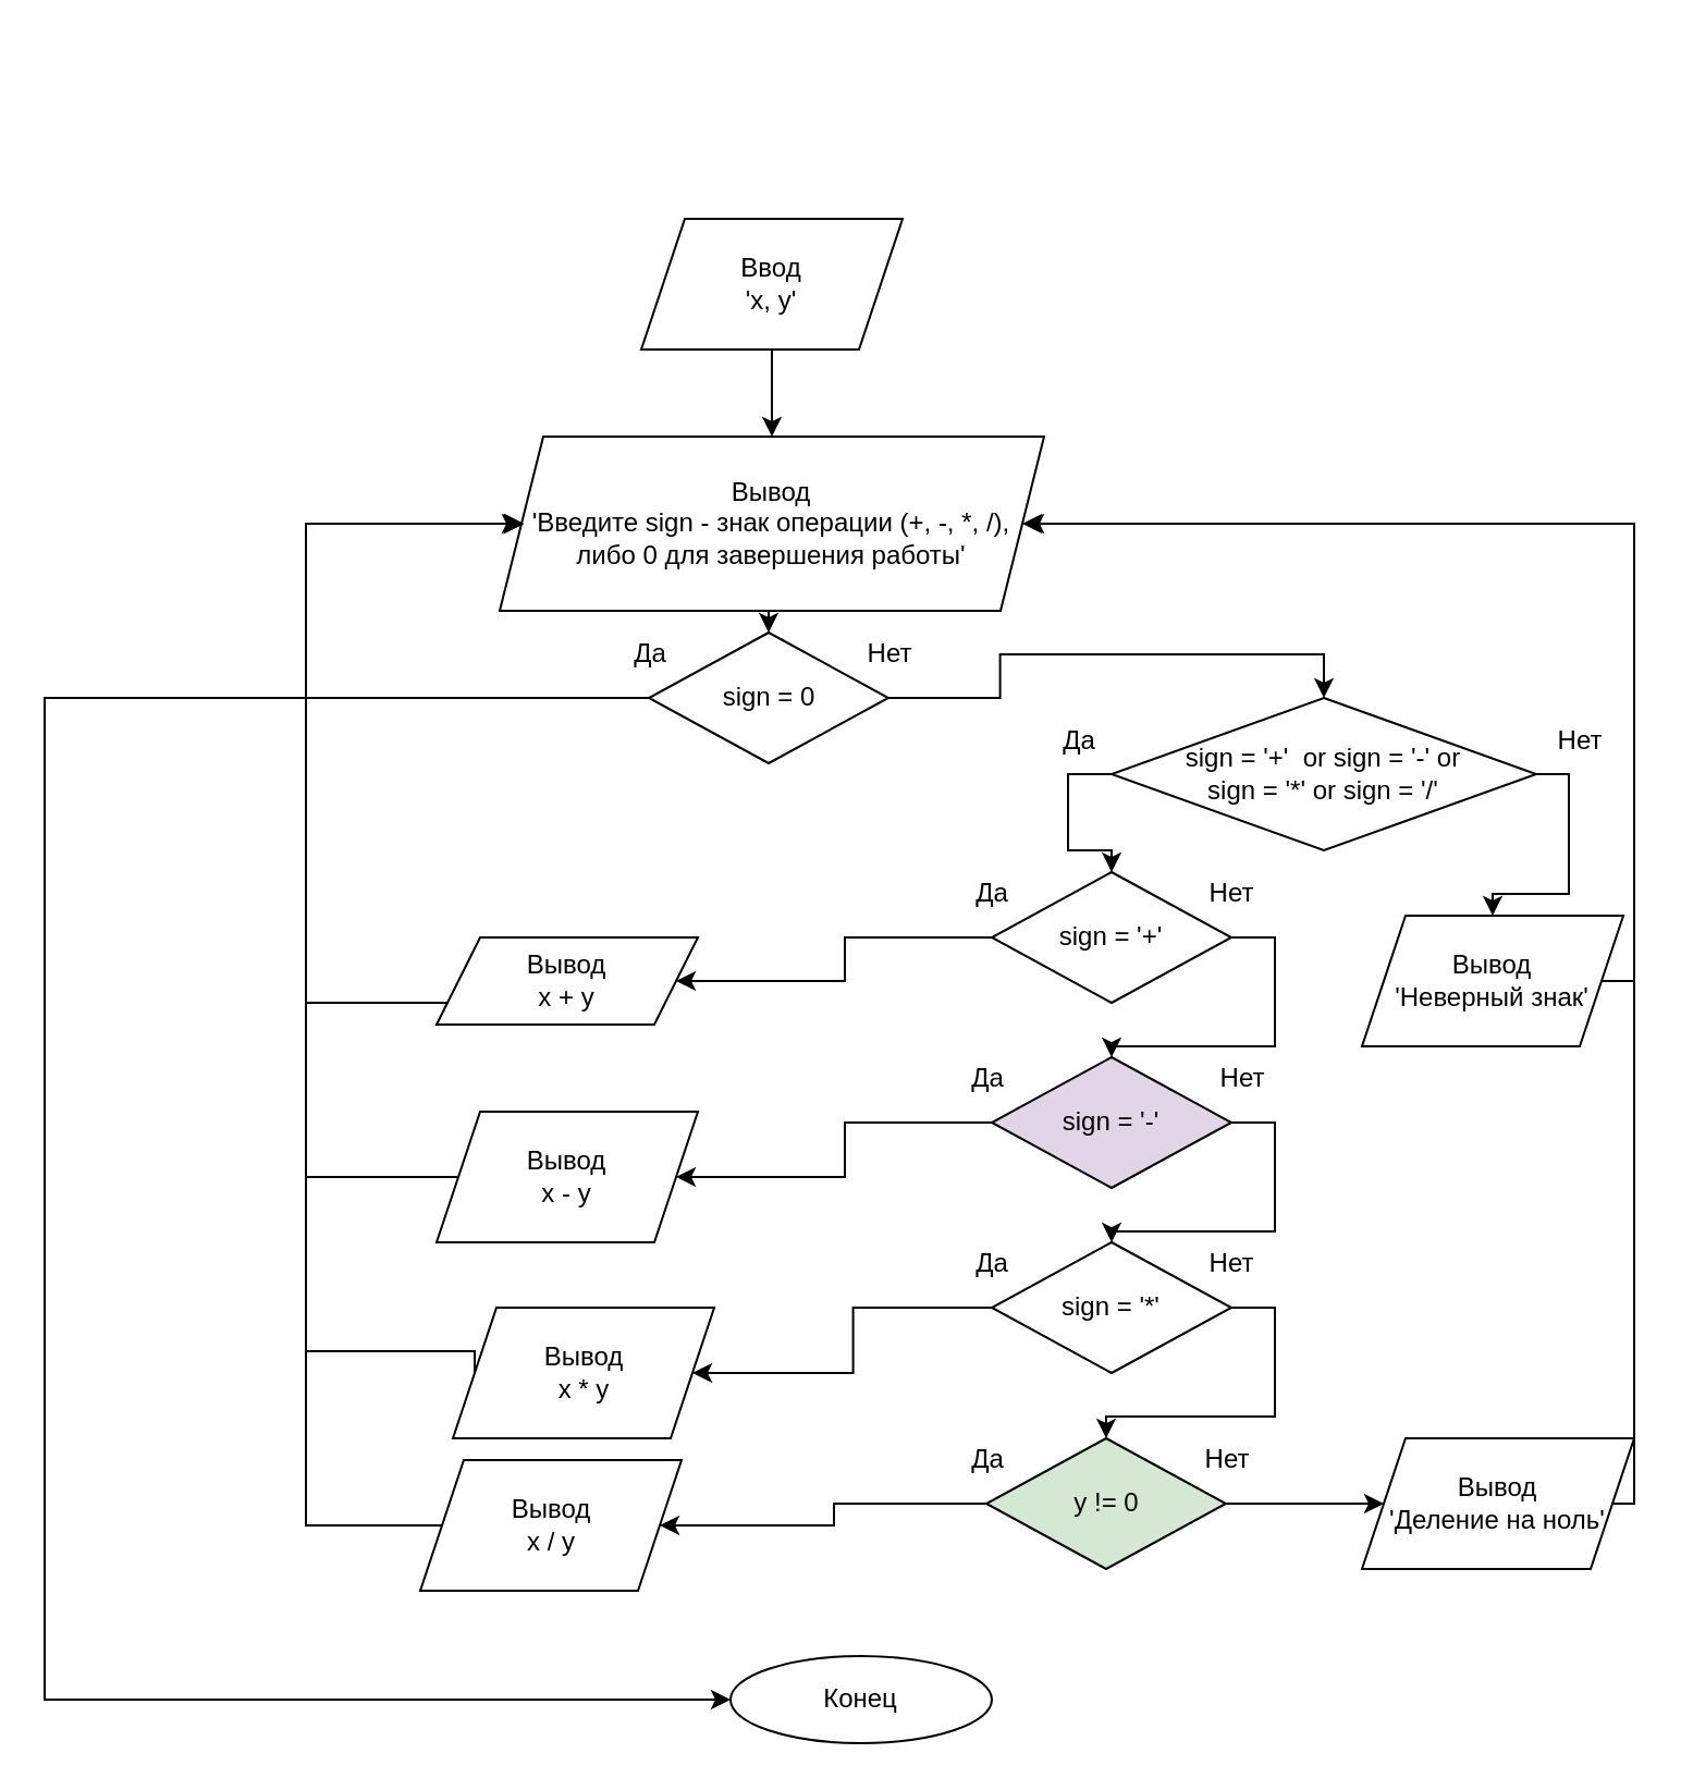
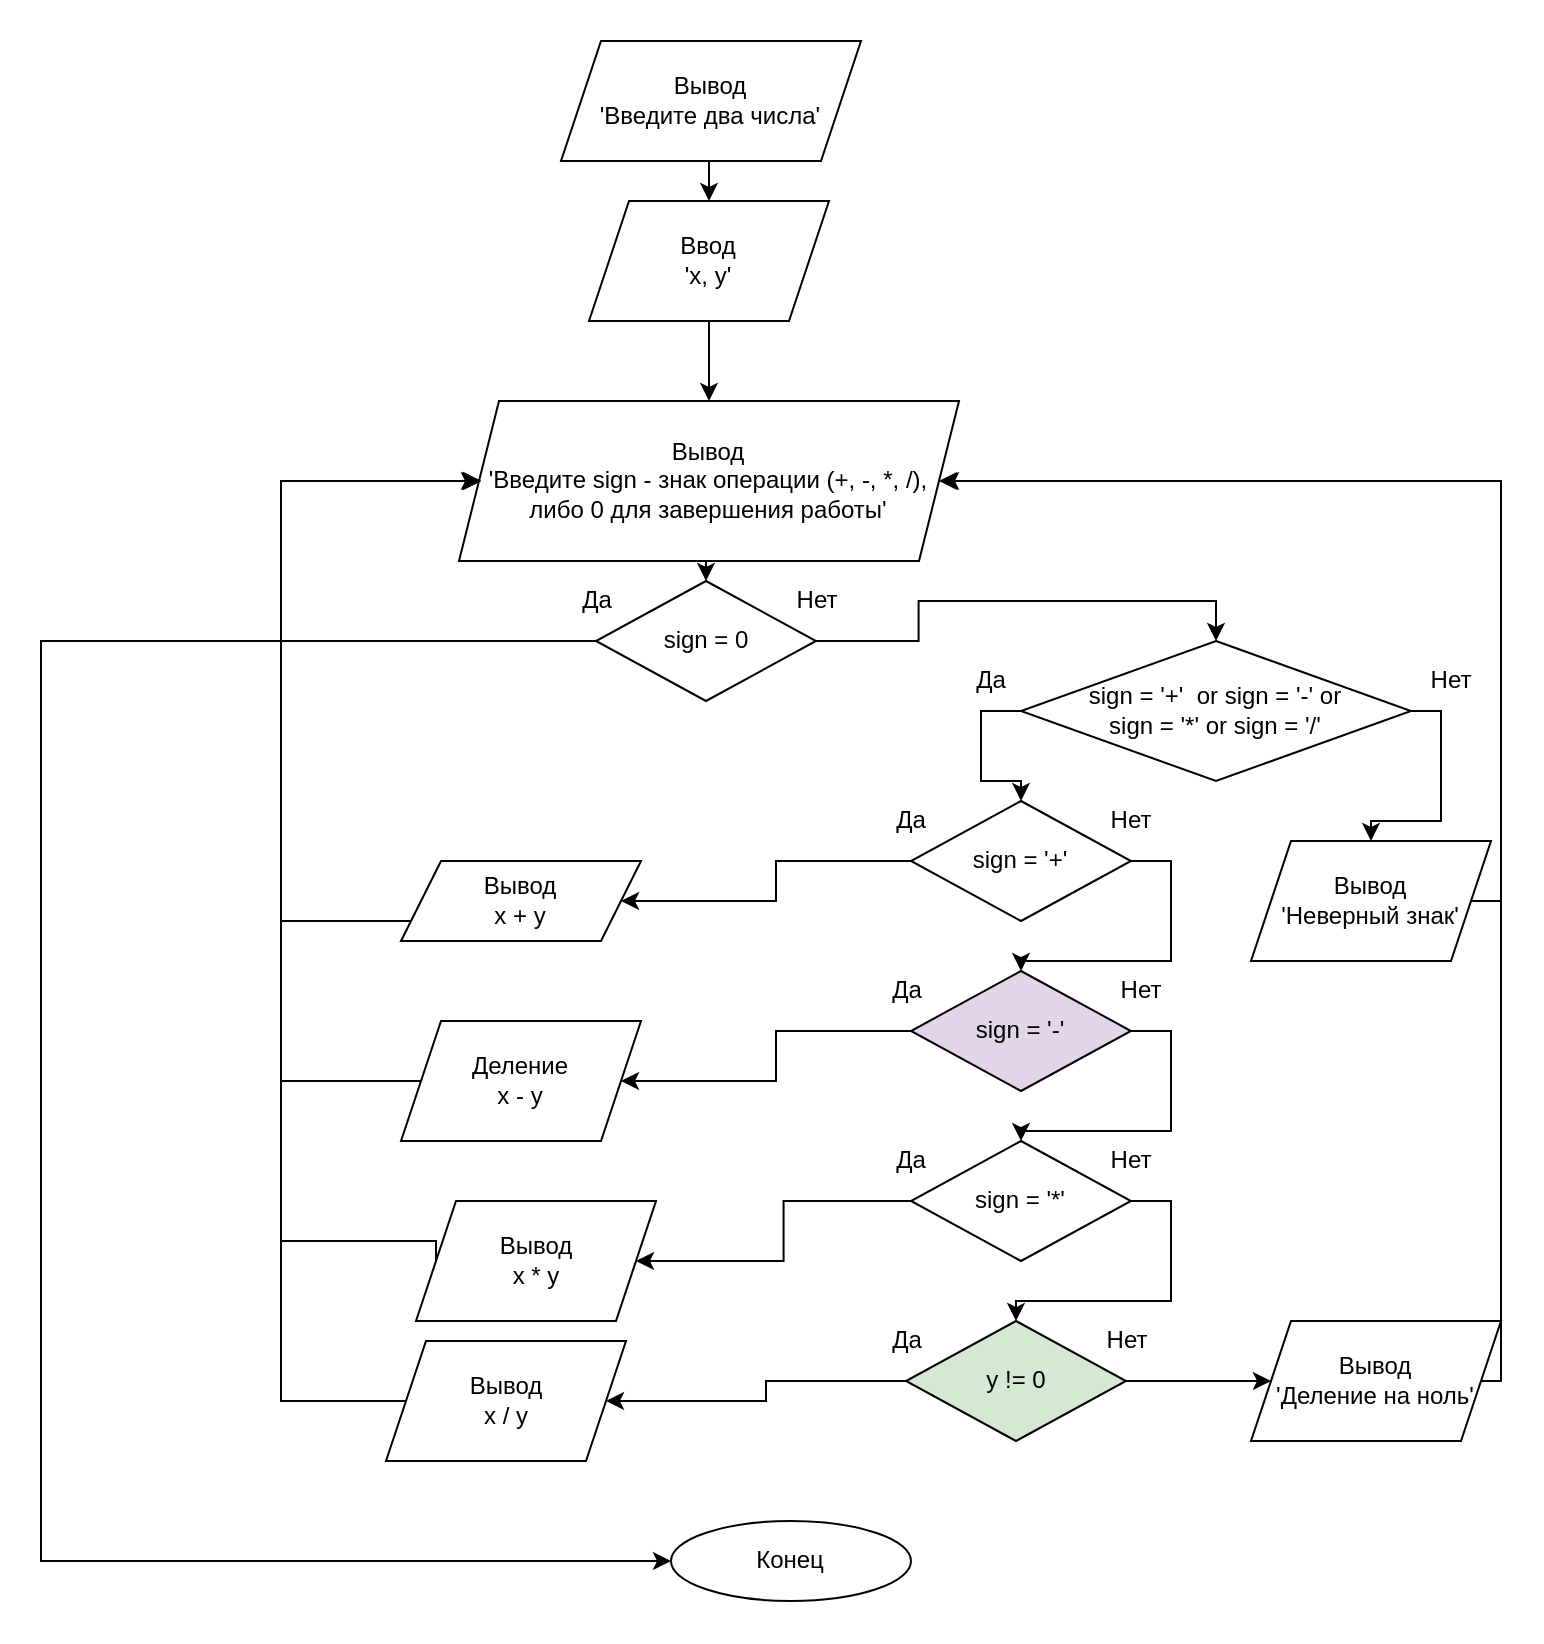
  <mxCell id="0" />
  <mxCell id="1" parent="0" />
  <mxCell id="2" style="edgeStyle=orthogonalEdgeStyle;rounded=0;orthogonalLoop=1;jettySize=auto;html=1;exitX=0.5;exitY=1;exitDx=0;exitDy=0;entryX=0.5;entryY=0;entryDx=0;entryDy=0;" edge="1" parent="1" source="3" target="7"><mxGeometry relative="1" as="geometry" /></mxCell>
  <mxCell id="3" value="Ввод&lt;br&gt;'x, y'" style="shape=parallelogram;perimeter=parallelogramPerimeter;whiteSpace=wrap;html=1;fixedSize=1;" vertex="1" parent="1"><mxGeometry x="294" y="100" width="120" height="60" as="geometry" /></mxCell>
+ <mxCell id="4" style="edgeStyle=orthogonalEdgeStyle;rounded=0;orthogonalLoop=1;jettySize=auto;html=1;exitX=0.5;exitY=1;exitDx=0;exitDy=0;entryX=0.5;entryY=0;entryDx=0;entryDy=0;" edge="1" parent="1" source="5" target="3"><mxGeometry relative="1" as="geometry" /></mxCell>
+ <mxCell id="5" value="Вывод&lt;br&gt;'Введите два числа'" style="shape=parallelogram;perimeter=parallelogramPerimeter;whiteSpace=wrap;html=1;fixedSize=1;" vertex="1" parent="1"><mxGeometry x="280" y="20" width="150" height="60" as="geometry" /></mxCell>
  <mxCell id="6" style="edgeStyle=orthogonalEdgeStyle;rounded=0;orthogonalLoop=1;jettySize=auto;html=1;exitX=0.5;exitY=1;exitDx=0;exitDy=0;entryX=0.5;entryY=0;entryDx=0;entryDy=0;" edge="1" parent="1" source="7" target="10"><mxGeometry relative="1" as="geometry" /></mxCell>
  <mxCell id="7" value="Вывод&lt;br&gt;'Введите sign - знак операции (+, -, *, /), &lt;br&gt;либо 0 для завершения работы'" style="shape=parallelogram;perimeter=parallelogramPerimeter;whiteSpace=wrap;html=1;fixedSize=1;" vertex="1" parent="1"><mxGeometry x="229" y="200" width="250" height="80" as="geometry" /></mxCell>
  <mxCell id="8" style="edgeStyle=orthogonalEdgeStyle;rounded=0;orthogonalLoop=1;jettySize=auto;html=1;exitX=1;exitY=0.5;exitDx=0;exitDy=0;entryX=0.5;entryY=0;entryDx=0;entryDy=0;" edge="1" parent="1" source="10" target="16"><mxGeometry relative="1" as="geometry" /></mxCell>
  <mxCell id="9" style="edgeStyle=orthogonalEdgeStyle;rounded=0;orthogonalLoop=1;jettySize=auto;html=1;exitX=0;exitY=0.5;exitDx=0;exitDy=0;entryX=0;entryY=0.5;entryDx=0;entryDy=0;" edge="1" parent="1" source="10" target="13"><mxGeometry relative="1" as="geometry"><Array as="points"><mxPoint x="20" y="320" /><mxPoint x="20" y="780" /></Array></mxGeometry></mxCell>
  <mxCell id="10" value="sign = 0" style="rhombus;whiteSpace=wrap;html=1;" vertex="1" parent="1"><mxGeometry x="297.5" y="290" width="110" height="60" as="geometry" /></mxCell>
  <mxCell id="11" value="Да" style="text;html=1;align=center;verticalAlign=middle;resizable=0;points=[];autosize=1;" vertex="1" parent="1"><mxGeometry x="282.5" y="290" width="30" height="20" as="geometry" /></mxCell>
  <mxCell id="12" value="Нет" style="text;html=1;align=center;verticalAlign=middle;resizable=0;points=[];autosize=1;" vertex="1" parent="1"><mxGeometry x="387.5" y="290" width="40" height="20" as="geometry" /></mxCell>
  <mxCell id="13" value="Конец" style="ellipse;whiteSpace=wrap;html=1;" vertex="1" parent="1"><mxGeometry x="335" y="760" width="120" height="40" as="geometry" /></mxCell>
  <mxCell id="14" style="edgeStyle=orthogonalEdgeStyle;rounded=0;orthogonalLoop=1;jettySize=auto;html=1;exitX=0;exitY=0.5;exitDx=0;exitDy=0;entryX=0.5;entryY=0;entryDx=0;entryDy=0;" edge="1" parent="1" source="16" target="23"><mxGeometry relative="1" as="geometry"><Array as="points"><mxPoint x="490" y="355" /><mxPoint x="490" y="390" /><mxPoint x="510" y="390" /></Array></mxGeometry></mxCell>
  <mxCell id="15" style="edgeStyle=orthogonalEdgeStyle;rounded=0;orthogonalLoop=1;jettySize=auto;html=1;exitX=1;exitY=0.5;exitDx=0;exitDy=0;entryX=0.5;entryY=0;entryDx=0;entryDy=0;" edge="1" parent="1" source="16" target="20"><mxGeometry relative="1" as="geometry"><Array as="points"><mxPoint x="720" y="355" /><mxPoint x="720" y="410" /><mxPoint x="685" y="410" /></Array></mxGeometry></mxCell>
  <mxCell id="16" value="sign = '+'&amp;nbsp; or sign = '-' or &lt;br&gt;sign = '*' or sign = '/'" style="rhombus;whiteSpace=wrap;html=1;" vertex="1" parent="1"><mxGeometry x="510" y="320" width="195" height="70" as="geometry" /></mxCell>
  <mxCell id="17" value="Да" style="text;html=1;align=center;verticalAlign=middle;resizable=0;points=[];autosize=1;" vertex="1" parent="1"><mxGeometry x="480" y="330" width="30" height="20" as="geometry" /></mxCell>
  <mxCell id="18" value="Нет" style="text;html=1;align=center;verticalAlign=middle;resizable=0;points=[];autosize=1;" vertex="1" parent="1"><mxGeometry x="705" y="330" width="40" height="20" as="geometry" /></mxCell>
  <mxCell id="19" style="edgeStyle=orthogonalEdgeStyle;rounded=0;orthogonalLoop=1;jettySize=auto;html=1;exitX=1;exitY=0.5;exitDx=0;exitDy=0;entryX=1;entryY=0.5;entryDx=0;entryDy=0;" edge="1" parent="1" source="20" target="7"><mxGeometry relative="1" as="geometry"><Array as="points"><mxPoint x="750" y="450" /><mxPoint x="750" y="240" /></Array></mxGeometry></mxCell>
  <mxCell id="20" value="Вывод&lt;br&gt;'Неверный знак'" style="shape=parallelogram;perimeter=parallelogramPerimeter;whiteSpace=wrap;html=1;fixedSize=1;" vertex="1" parent="1"><mxGeometry x="625" y="420" width="120" height="60" as="geometry" /></mxCell>
  <mxCell id="21" style="edgeStyle=orthogonalEdgeStyle;rounded=0;orthogonalLoop=1;jettySize=auto;html=1;exitX=1;exitY=0.5;exitDx=0;exitDy=0;entryX=0.5;entryY=0;entryDx=0;entryDy=0;" edge="1" parent="1" source="23" target="28"><mxGeometry relative="1" as="geometry" /></mxCell>
  <mxCell id="22" style="edgeStyle=orthogonalEdgeStyle;rounded=0;orthogonalLoop=1;jettySize=auto;html=1;exitX=0;exitY=0.5;exitDx=0;exitDy=0;" edge="1" parent="1" source="23" target="42"><mxGeometry relative="1" as="geometry" /></mxCell>
  <mxCell id="23" value="&lt;span&gt;sign = '+'&lt;/span&gt;" style="rhombus;whiteSpace=wrap;html=1;" vertex="1" parent="1"><mxGeometry x="455" y="400" width="110" height="60" as="geometry" /></mxCell>
  <mxCell id="24" value="Да" style="text;html=1;align=center;verticalAlign=middle;resizable=0;points=[];autosize=1;" vertex="1" parent="1"><mxGeometry x="440" y="400" width="30" height="20" as="geometry" /></mxCell>
  <mxCell id="25" value="Нет" style="text;html=1;align=center;verticalAlign=middle;resizable=0;points=[];autosize=1;" vertex="1" parent="1"><mxGeometry x="545" y="400" width="40" height="20" as="geometry" /></mxCell>
  <mxCell id="26" style="edgeStyle=orthogonalEdgeStyle;rounded=0;orthogonalLoop=1;jettySize=auto;html=1;exitX=1;exitY=0.5;exitDx=0;exitDy=0;entryX=0.5;entryY=0;entryDx=0;entryDy=0;" edge="1" parent="1" source="28" target="33"><mxGeometry relative="1" as="geometry" /></mxCell>
  <mxCell id="27" style="edgeStyle=orthogonalEdgeStyle;rounded=0;orthogonalLoop=1;jettySize=auto;html=1;exitX=0;exitY=0.5;exitDx=0;exitDy=0;entryX=1;entryY=0.5;entryDx=0;entryDy=0;" edge="1" parent="1" source="28" target="44"><mxGeometry relative="1" as="geometry" /></mxCell>
  <mxCell id="28" value="&lt;span&gt;sign = '-'&lt;/span&gt;" style="rhombus;whiteSpace=wrap;html=1;fillColor=#e1d5e7;" vertex="1" parent="1"><mxGeometry x="455" y="485" width="110" height="60" as="geometry" /></mxCell>
  <mxCell id="29" value="Да" style="text;html=1;align=center;verticalAlign=middle;resizable=0;points=[];autosize=1;" vertex="1" parent="1"><mxGeometry x="437.5" y="485" width="30" height="20" as="geometry" /></mxCell>
  <mxCell id="30" value="Нет" style="text;html=1;align=center;verticalAlign=middle;resizable=0;points=[];autosize=1;" vertex="1" parent="1"><mxGeometry x="550" y="485" width="40" height="20" as="geometry" /></mxCell>
  <mxCell id="31" style="edgeStyle=orthogonalEdgeStyle;rounded=0;orthogonalLoop=1;jettySize=auto;html=1;exitX=1;exitY=0.5;exitDx=0;exitDy=0;entryX=0.5;entryY=0;entryDx=0;entryDy=0;" edge="1" parent="1" source="33" target="38"><mxGeometry relative="1" as="geometry"><Array as="points"><mxPoint x="585" y="600" /><mxPoint x="585" y="650" /><mxPoint x="508" y="650" /></Array></mxGeometry></mxCell>
  <mxCell id="32" style="edgeStyle=orthogonalEdgeStyle;rounded=0;orthogonalLoop=1;jettySize=auto;html=1;exitX=0;exitY=0.5;exitDx=0;exitDy=0;" edge="1" parent="1" source="33" target="46"><mxGeometry relative="1" as="geometry" /></mxCell>
  <mxCell id="33" value="&lt;span&gt;sign = '*'&lt;/span&gt;" style="rhombus;whiteSpace=wrap;html=1;" vertex="1" parent="1"><mxGeometry x="455" y="570" width="110" height="60" as="geometry" /></mxCell>
  <mxCell id="34" value="Да" style="text;html=1;align=center;verticalAlign=middle;resizable=0;points=[];autosize=1;" vertex="1" parent="1"><mxGeometry x="440" y="570" width="30" height="20" as="geometry" /></mxCell>
  <mxCell id="35" value="Нет" style="text;html=1;align=center;verticalAlign=middle;resizable=0;points=[];autosize=1;" vertex="1" parent="1"><mxGeometry x="545" y="570" width="40" height="20" as="geometry" /></mxCell>
  <mxCell id="36" style="edgeStyle=orthogonalEdgeStyle;rounded=0;orthogonalLoop=1;jettySize=auto;html=1;exitX=0;exitY=0.5;exitDx=0;exitDy=0;entryX=1;entryY=0.5;entryDx=0;entryDy=0;" edge="1" parent="1" source="38" target="48"><mxGeometry relative="1" as="geometry" /></mxCell>
  <mxCell id="37" style="edgeStyle=orthogonalEdgeStyle;rounded=0;orthogonalLoop=1;jettySize=auto;html=1;exitX=1;exitY=0.5;exitDx=0;exitDy=0;entryX=0;entryY=0.5;entryDx=0;entryDy=0;" edge="1" parent="1" source="38" target="50"><mxGeometry relative="1" as="geometry" /></mxCell>
  <mxCell id="38" value="y != 0" style="rhombus;whiteSpace=wrap;html=1;fillColor=#d5e8d4;" vertex="1" parent="1"><mxGeometry x="452.5" y="660" width="110" height="60" as="geometry" /></mxCell>
  <mxCell id="39" value="Да" style="text;html=1;align=center;verticalAlign=middle;resizable=0;points=[];autosize=1;" vertex="1" parent="1"><mxGeometry x="437.5" y="660" width="30" height="20" as="geometry" /></mxCell>
  <mxCell id="40" value="Нет" style="text;html=1;align=center;verticalAlign=middle;resizable=0;points=[];autosize=1;" vertex="1" parent="1"><mxGeometry x="542.5" y="660" width="40" height="20" as="geometry" /></mxCell>
  <mxCell id="41" style="edgeStyle=orthogonalEdgeStyle;rounded=0;orthogonalLoop=1;jettySize=auto;html=1;exitX=0;exitY=0.5;exitDx=0;exitDy=0;entryX=0;entryY=0.5;entryDx=0;entryDy=0;" edge="1" parent="1" source="42" target="7"><mxGeometry relative="1" as="geometry"><Array as="points"><mxPoint x="140" y="460" /><mxPoint x="140" y="240" /></Array></mxGeometry></mxCell>
  <mxCell id="42" value="Вывод&lt;br&gt;x + y" style="shape=parallelogram;perimeter=parallelogramPerimeter;whiteSpace=wrap;html=1;fixedSize=1;" vertex="1" parent="1"><mxGeometry x="200" y="430" width="120" height="40" as="geometry" /></mxCell>
  <mxCell id="43" style="edgeStyle=orthogonalEdgeStyle;rounded=0;orthogonalLoop=1;jettySize=auto;html=1;exitX=0;exitY=0.5;exitDx=0;exitDy=0;" edge="1" parent="1" source="44"><mxGeometry relative="1" as="geometry"><mxPoint x="240" y="240" as="targetPoint" /><Array as="points"><mxPoint x="140" y="540" /><mxPoint x="140" y="240" /></Array></mxGeometry></mxCell>
- <mxCell id="44" value="Вывод&lt;br&gt;x - y" style="shape=parallelogram;perimeter=parallelogramPerimeter;whiteSpace=wrap;html=1;fixedSize=1;" vertex="1" parent="1"><mxGeometry x="200" y="510" width="120" height="60" as="geometry" /></mxCell>
+ <mxCell id="44" value="Деление&lt;br&gt;x - y" style="shape=parallelogram;perimeter=parallelogramPerimeter;whiteSpace=wrap;html=1;fixedSize=1;" vertex="1" parent="1"><mxGeometry x="200" y="510" width="120" height="60" as="geometry" /></mxCell>
  <mxCell id="45" style="edgeStyle=orthogonalEdgeStyle;rounded=0;orthogonalLoop=1;jettySize=auto;html=1;exitX=0;exitY=0.5;exitDx=0;exitDy=0;" edge="1" parent="1" source="46"><mxGeometry relative="1" as="geometry"><mxPoint x="240" y="240" as="targetPoint" /><Array as="points"><mxPoint x="140" y="620" /><mxPoint x="140" y="240" /></Array></mxGeometry></mxCell>
  <mxCell id="46" value="Вывод&lt;br&gt;x * y" style="shape=parallelogram;perimeter=parallelogramPerimeter;whiteSpace=wrap;html=1;fixedSize=1;" vertex="1" parent="1"><mxGeometry x="207.5" y="600" width="120" height="60" as="geometry" /></mxCell>
  <mxCell id="47" style="edgeStyle=orthogonalEdgeStyle;rounded=0;orthogonalLoop=1;jettySize=auto;html=1;exitX=0;exitY=0.5;exitDx=0;exitDy=0;" edge="1" parent="1" source="48"><mxGeometry relative="1" as="geometry"><mxPoint x="240" y="240" as="targetPoint" /><Array as="points"><mxPoint x="140" y="700" /><mxPoint x="140" y="240" /></Array></mxGeometry></mxCell>
  <mxCell id="48" value="Вывод&lt;br&gt;x / y" style="shape=parallelogram;perimeter=parallelogramPerimeter;whiteSpace=wrap;html=1;fixedSize=1;" vertex="1" parent="1"><mxGeometry x="192.5" y="670" width="120" height="60" as="geometry" /></mxCell>
  <mxCell id="49" style="edgeStyle=orthogonalEdgeStyle;rounded=0;orthogonalLoop=1;jettySize=auto;html=1;exitX=1;exitY=0.5;exitDx=0;exitDy=0;" edge="1" parent="1" source="50"><mxGeometry relative="1" as="geometry"><mxPoint x="470" y="240" as="targetPoint" /><Array as="points"><mxPoint x="750" y="690" /><mxPoint x="750" y="240" /></Array></mxGeometry></mxCell>
  <mxCell id="50" value="Вывод&lt;br&gt;'Деление на ноль'" style="shape=parallelogram;perimeter=parallelogramPerimeter;whiteSpace=wrap;html=1;fixedSize=1;" vertex="1" parent="1"><mxGeometry x="625" y="660" width="125" height="60" as="geometry" /></mxCell>
